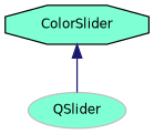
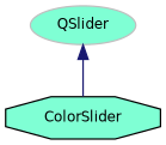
  digraph {
    rankdir=TB
    node [fillcolor=aquamarine fontname=Helvetica fontsize=10 style=filled]
    n1 [color=grey75 height=0.2 label=QSlider shape=ellipse width=0.4]
    n2 [color=black height=0.2 label=ColorSlider shape=octagon width=0.4]
-   n2 -> n1 [color=midnightblue dir=back fontname=Helvetica fontsize=10 labelfontname=Helvetica labelfontsize=10 style=solid]
+   n1 -> n2 [color=midnightblue dir=back fontname=Helvetica fontsize=10 labelfontname=Helvetica labelfontsize=10 style=solid]
  }
